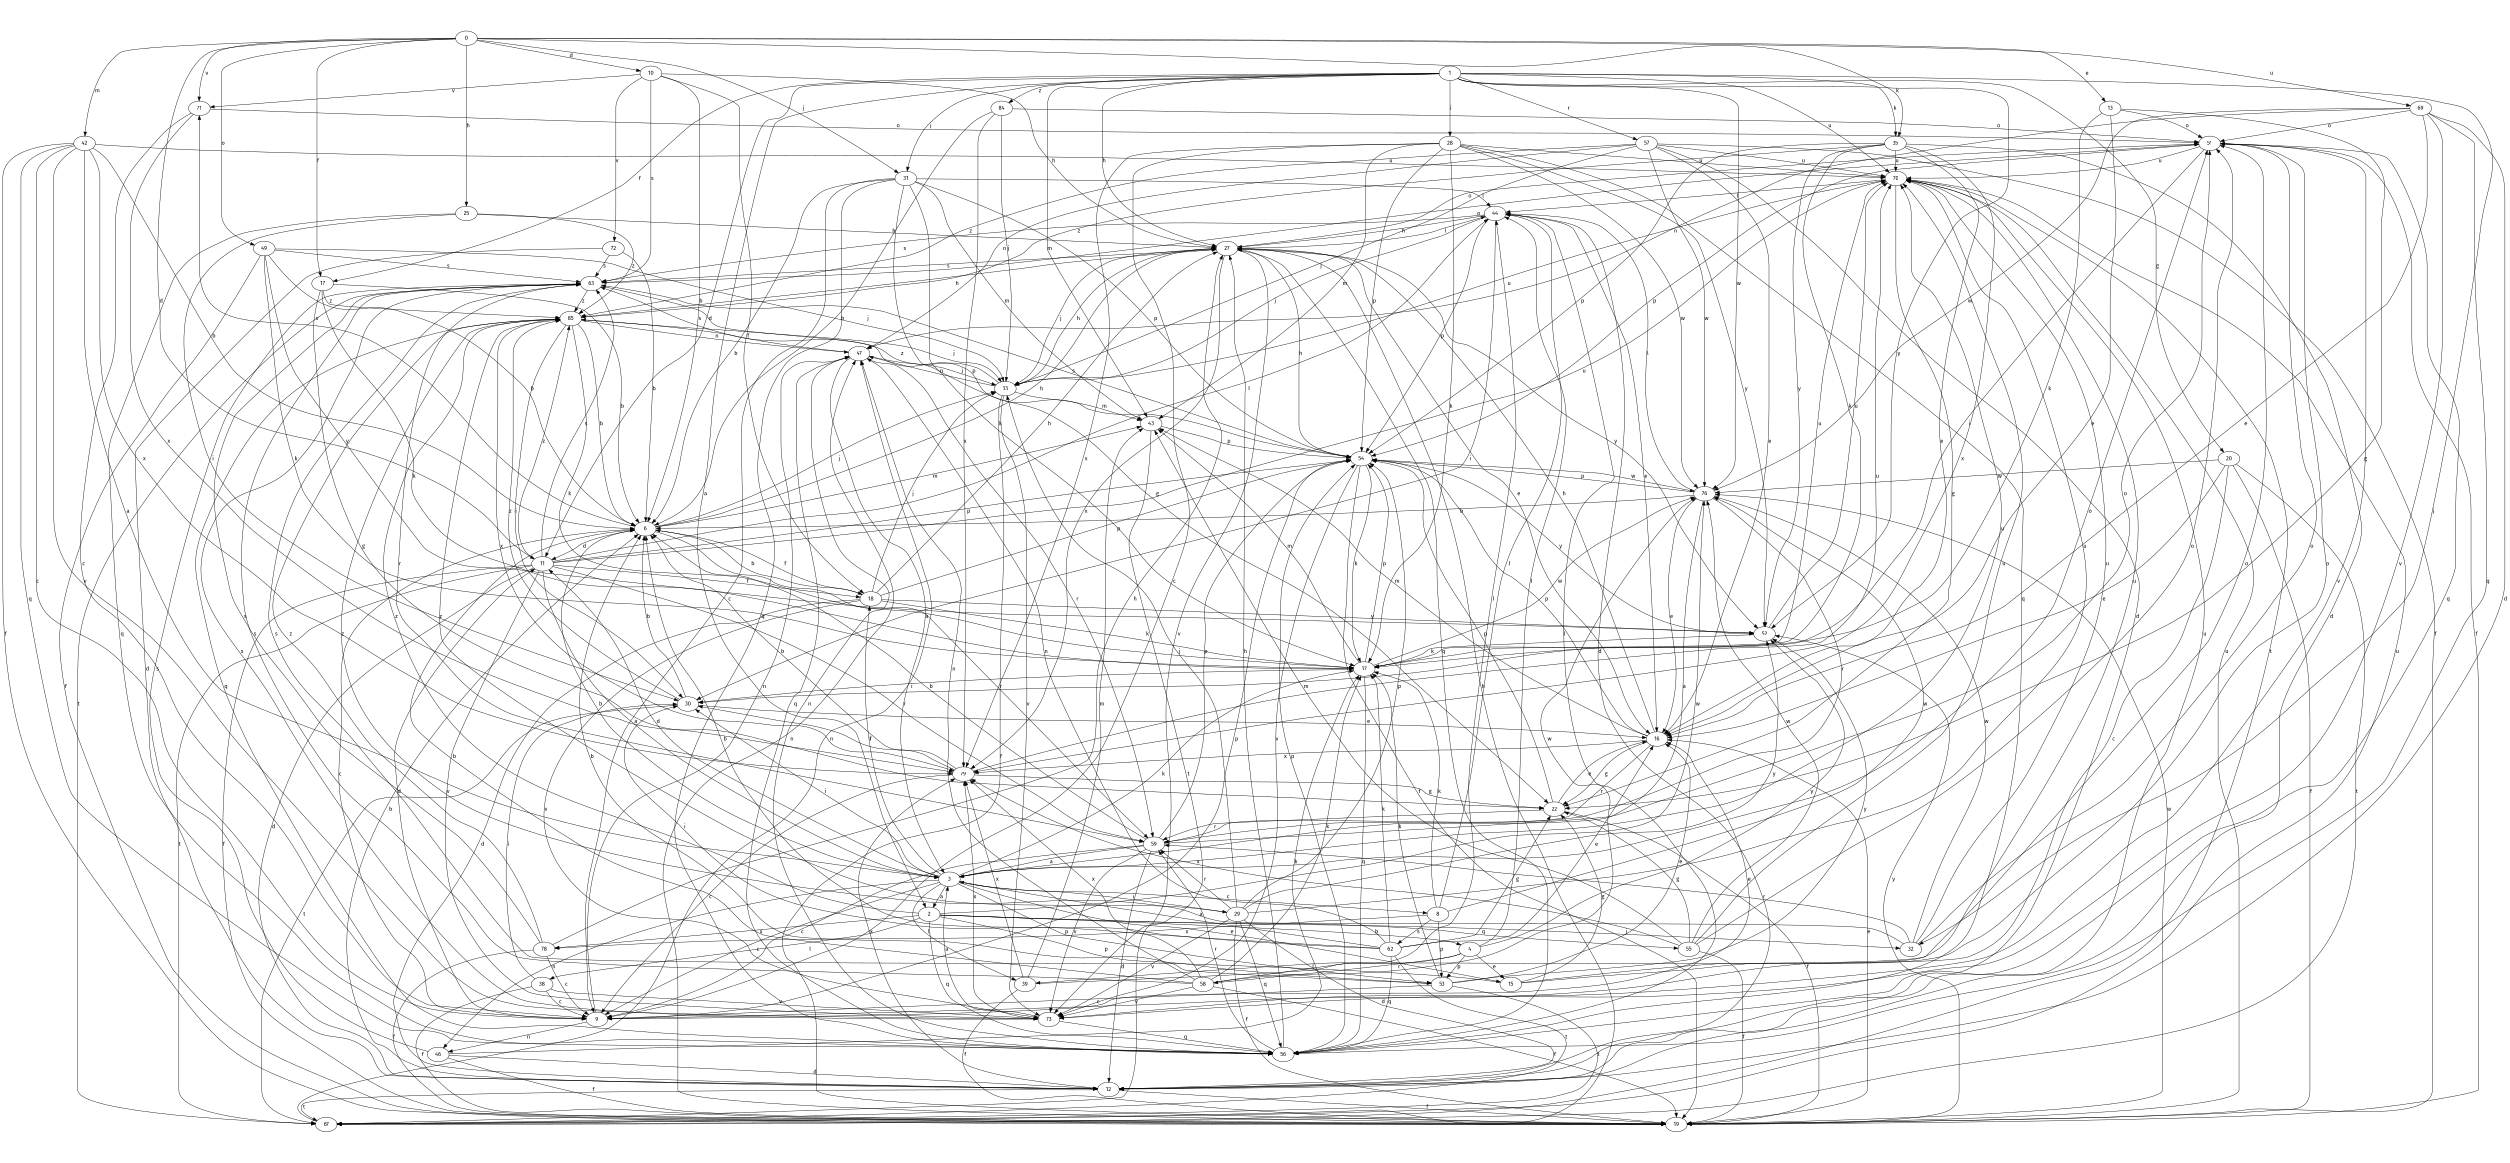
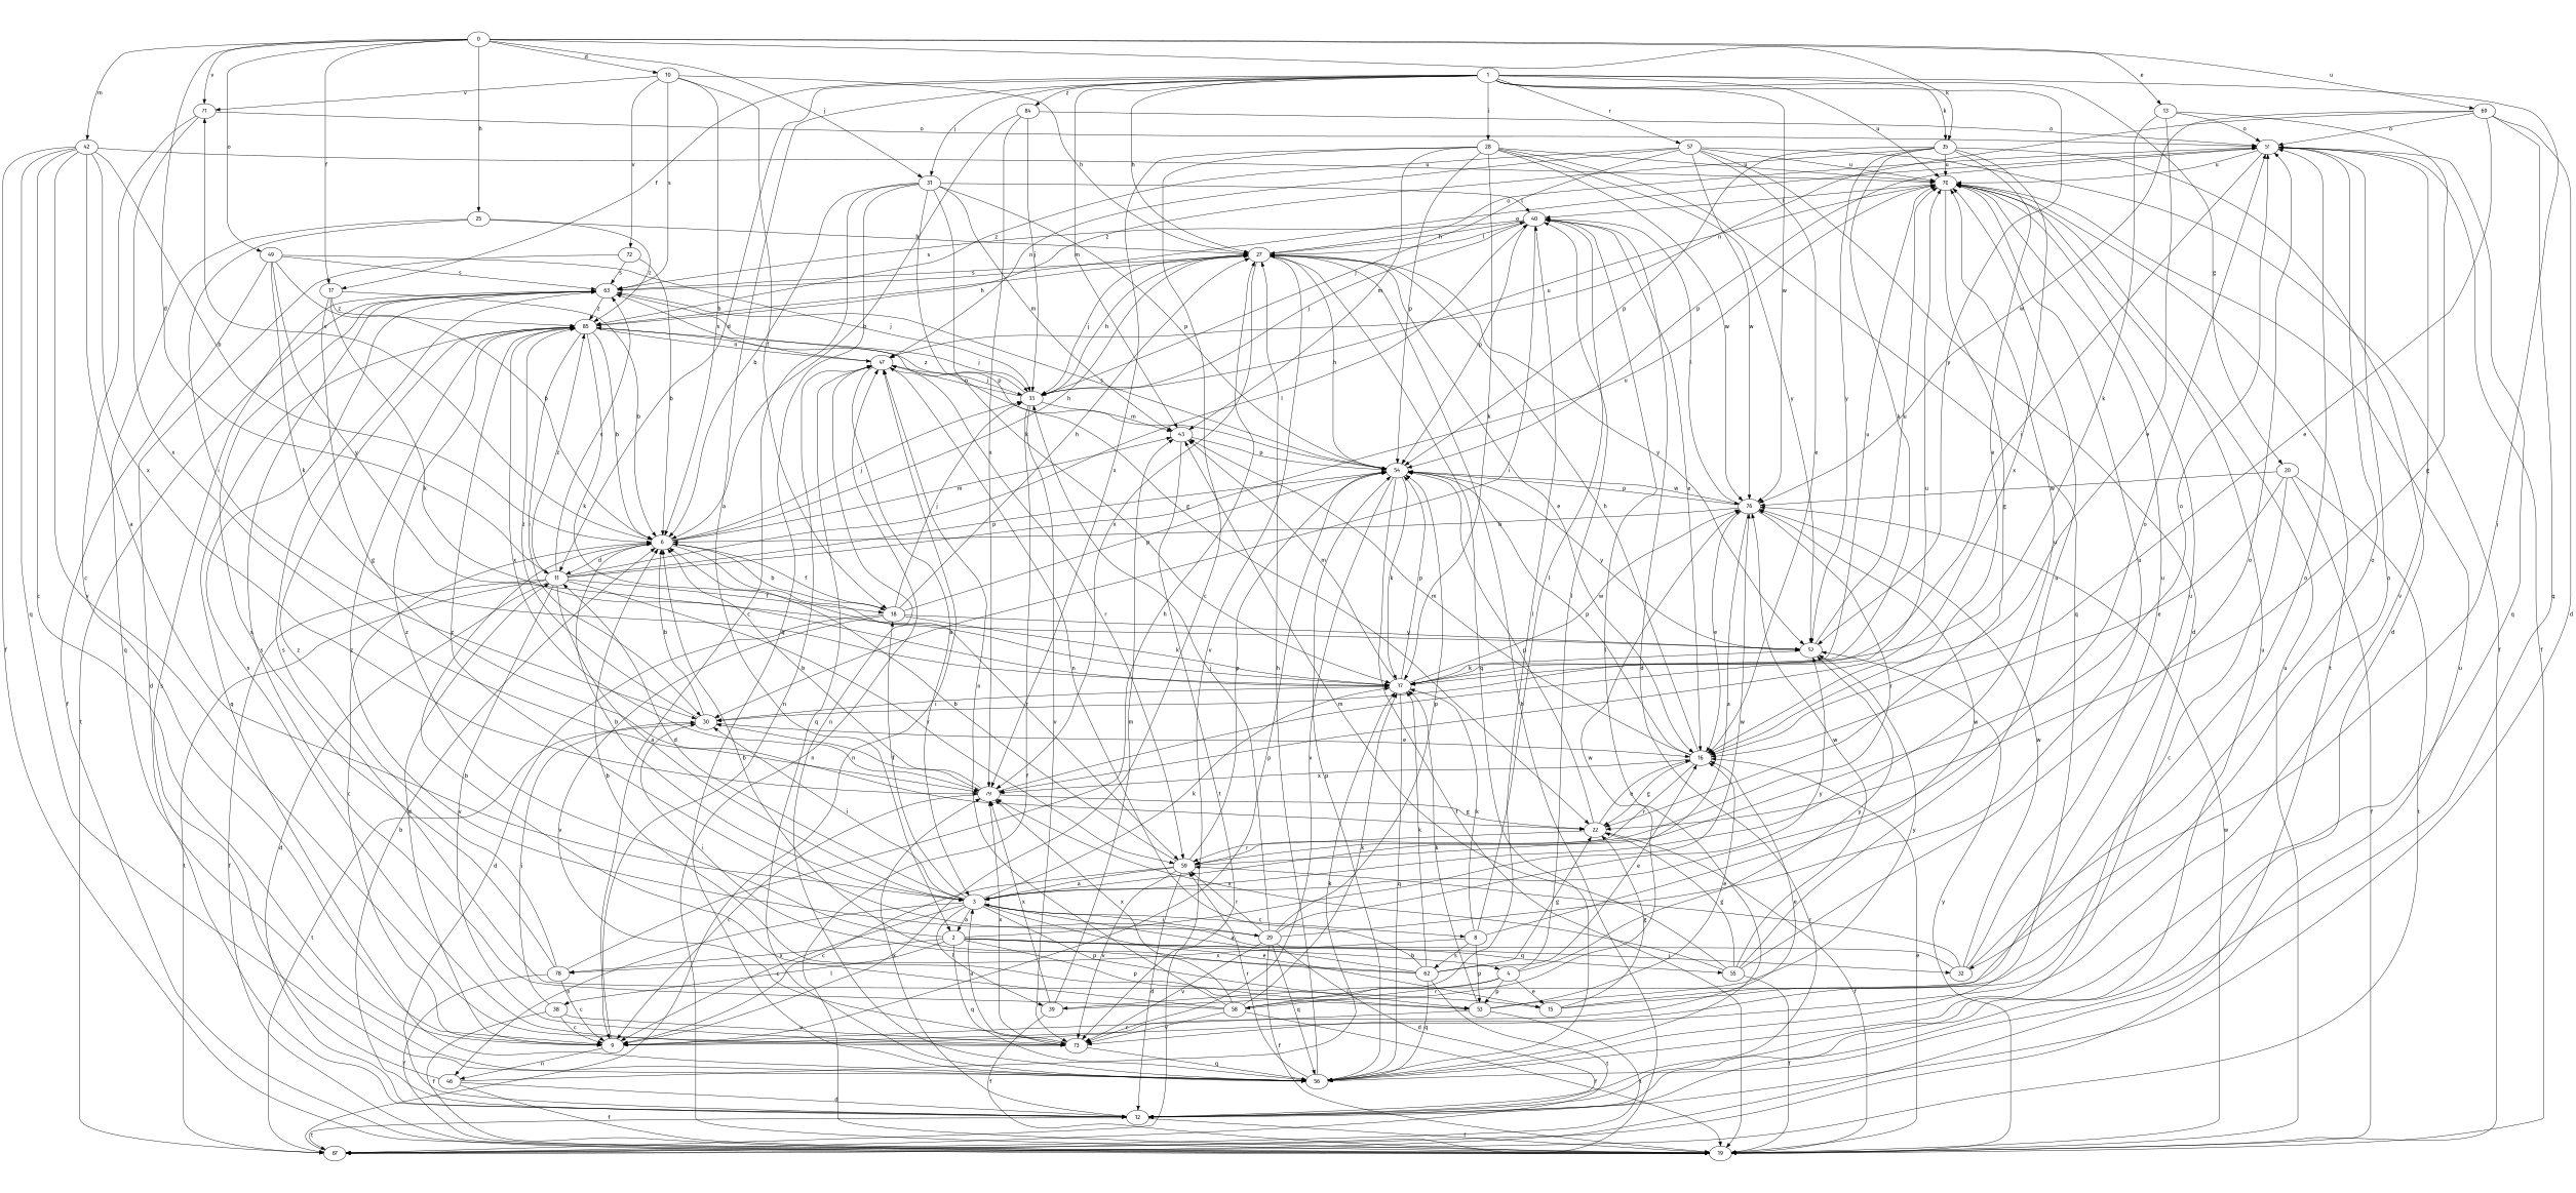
  strict digraph {
    fontname="Fira Sans"
    node [fontname="Fira Sans"]
    edge [fontname="Fira Sans"]
    0
    10
    11
    13
    17
    25
    31
    35
    42
    49
    69
    71
    27
    6
    18
    63
    72
    70
    85
    3
-   40 [label=44]
+   40
    59
    54
    12
    19
    67
    73
    37
    51
    16
    22
    56
    30
    43
    9
    n36 [label=52]
    79
    33
    76
    47
    1
    2
    20
    28
    32
    57
    84
    4
    38
    53
    55
    78
    15
    39
    58
    8
    29
    46
    62
    0 -> 10 [label=d]
    0 -> 11 [label=d]
    0 -> 13 [label=e]
    0 -> 17 [label=f]
    0 -> 25 [label=h]
    0 -> 31 [label=j]
    0 -> 35 [label=k]
    0 -> 42 [label=m]
    0 -> 49 [label=o]
    0 -> 69 [label=u]
    0 -> 71 [label=v]
    10 -> 71 [label=v]
    10 -> 27 [label=h]
    10 -> 6 [label=b]
    10 -> 18 [label=f]
    10 -> 63 [label=s]
    10 -> 72 [label=v]
    11 -> 18 [label=f]
    11 -> 63 [label=s]
    11 -> 70 [label=u]
    11 -> 85 [label=z]
    11 -> 3 [label=a]
    11 -> 40 [label=l]
    11 -> 59 [label=r]
    11 -> 54 [label=p]
    11 -> 12 [label=d]
    11 -> 19 [label=f]
    11 -> 67 [label=t]
    11 -> 73 [label=v]
    13 -> 37 [label=k]
    13 -> 51 [label=o]
    13 -> 16 [label=e]
    13 -> 22 [label=g]
    17 -> 6 [label=b]
    17 -> 85 [label=z]
    17 -> 37 [label=k]
    17 -> 22 [label=g]
    25 -> 27 [label=h]
    25 -> 85 [label=z]
    25 -> 56 [label=q]
    25 -> 30 [label=i]
    31 -> 6 [label=b]
    31 -> 40 [label=l]
    31 -> 54 [label=p]
    31 -> 37 [label=k]
    31 -> 22 [label=g]
    31 -> 56 [label=q]
    31 -> 43 [label=m]
    31 -> 9 [label=c]
    35 -> 70 [label=u]
    35 -> 85 [label=z]
    35 -> 54 [label=p]
    35 -> 12 [label=d]
    35 -> 37 [label=k]
    35 -> 16 [label=e]
    35 -> n36 [label=y]
    35 -> 79 [label=x]
    42 -> 6 [label=b]
    42 -> 70 [label=u]
    42 -> 3 [label=a]
    42 -> 19 [label=f]
    42 -> 73 [label=v]
    42 -> 56 [label=q]
    42 -> 9 [label=c]
    42 -> 79 [label=x]
    49 -> 6 [label=b]
    49 -> 63 [label=s]
    49 -> 19 [label=f]
    49 -> 37 [label=k]
    49 -> n36 [label=y]
    49 -> 33 [label=j]
    69 -> 12 [label=d]
-   69 -> 73 [label=v]
    69 -> 51 [label=o]
    69 -> 16 [label=e]
    69 -> 56 [label=q]
    69 -> 76 [label=w]
    69 -> 47 [label=n]
    71 -> 51 [label=o]
    71 -> 9 [label=c]
    71 -> 79 [label=x]
    27 -> 63 [label=s]
    27 -> 40 [label=l]
    27 -> 73 [label=v]
    27 -> 51 [label=o]
    27 -> 16 [label=e]
    27 -> 56 [label=q]
    27 -> n36 [label=y]
    27 -> 79 [label=x]
    27 -> 33 [label=j]
    6 -> 11 [label=d]
    6 -> 71 [label=v]
    6 -> 27 [label=h]
    6 -> 18 [label=f]
    6 -> 59 [label=r]
    6 -> 43 [label=m]
    6 -> 9 [label=c]
    6 -> 33 [label=j]
    18 -> 27 [label=h]
    18 -> 6 [label=b]
    18 -> 54 [label=p]
    18 -> 12 [label=d]
    18 -> 73 [label=v]
    18 -> 37 [label=k]
    18 -> n36 [label=y]
    18 -> 33 [label=j]
    63 -> 85 [label=z]
-   63 -> 59 [label=r]
    63 -> 54 [label=p]
    63 -> 67 [label=t]
    63 -> 51 [label=o]
    72 -> 6 [label=b]
    72 -> 63 [label=s]
    72 -> 12 [label=d]
    70 -> 40 [label=l]
    70 -> 67 [label=t]
    70 -> 22 [label=g]
    85 -> 27 [label=h]
    85 -> 6 [label=b]
    85 -> 37 [label=k]
    85 -> 56 [label=q]
    85 -> 30 [label=i]
    85 -> 79 [label=x]
    85 -> 33 [label=j]
    85 -> 47 [label=n]
    3 -> 11 [label=d]
    3 -> 6 [label=b]
    3 -> 18 [label=f]
    3 -> 70 [label=u]
    3 -> 37 [label=k]
    3 -> 51 [label=o]
    3 -> 30 [label=i]
    3 -> 9 [label=c]
    3 -> 2 [label=a]
    3 -> 53 [label=p]
    3 -> 15 [label=e]
    3 -> 39 [label=l]
    3 -> 8 [label=c]
    3 -> 29 [label=i]
    3 -> 46 [label=n]
    40 -> 27 [label=h]
    40 -> 63 [label=s]
    40 -> 54 [label=p]
    40 -> 12 [label=d]
    40 -> 16 [label=e]
    40 -> 30 [label=i]
    40 -> 33 [label=j]
    59 -> 6 [label=b]
    59 -> 3 [label=a]
    59 -> 54 [label=p]
    59 -> 12 [label=d]
    59 -> 73 [label=v]
    59 -> 51 [label=o]
    59 -> 9 [label=c]
    54 -> 27 [label=h]
    54 -> 63 [label=s]
    54 -> 19 [label=f]
    54 -> 73 [label=v]
    54 -> 37 [label=k]
    54 -> n36 [label=y]
    54 -> 76 [label=w]
    12 -> 6 [label=b]
    12 -> 70 [label=u]
    12 -> 19 [label=f]
    12 -> 67 [label=t]
    12 -> 79 [label=x]
    19 -> 70 [label=u]
    19 -> 16 [label=e]
    19 -> n36 [label=y]
    19 -> 76 [label=w]
    19 -> 47 [label=n]
    67 -> 27 [label=h]
    67 -> 70 [label=u]
    67 -> 47 [label=n]
    73 -> 63 [label=s]
    73 -> 3 [label=a]
    73 -> 56 [label=q]
    73 -> 79 [label=x]
    37 -> 70 [label=u]
    37 -> 54 [label=p]
    37 -> 56 [label=q]
    37 -> 30 [label=i]
    37 -> 43 [label=m]
    37 -> 76 [label=w]
    51 -> 70 [label=u]
    51 -> 54 [label=p]
    51 -> 19 [label=f]
    51 -> 73 [label=v]
    51 -> 56 [label=q]
    51 -> 30 [label=i]
    16 -> 27 [label=h]
    16 -> 59 [label=r]
    16 -> 54 [label=p]
    16 -> 22 [label=g]
    16 -> 43 [label=m]
    16 -> 79 [label=x]
    22 -> 59 [label=r]
    22 -> 54 [label=p]
    22 -> 19 [label=f]
    22 -> 16 [label=e]
    56 -> 27 [label=h]
    56 -> 40 [label=l]
    56 -> 59 [label=r]
    56 -> 54 [label=p]
    56 -> 47 [label=n]
    30 -> 6 [label=b]
    30 -> 85 [label=z]
    30 -> 67 [label=t]
    30 -> 16 [label=e]
    43 -> 54 [label=p]
    43 -> 67 [label=t]
    9 -> 11 [label=d]
    9 -> 54 [label=p]
    9 -> 16 [label=e]
    9 -> 47 [label=n]
    9 -> 46 [label=n]
    n36 -> 70 [label=u]
    n36 -> 37 [label=k]
    79 -> 6 [label=b]
    79 -> 70 [label=u]
    79 -> 22 [label=g]
    79 -> 30 [label=i]
    79 -> 9 [label=c]
    33 -> 27 [label=h]
    33 -> 70 [label=u]
    33 -> 85 [label=z]
    33 -> 19 [label=f]
    33 -> 73 [label=v]
    33 -> 43 [label=m]
    33 -> 47 [label=n]
    76 -> 6 [label=b]
    76 -> 3 [label=a]
    76 -> 40 [label=l]
    76 -> 59 [label=r]
    76 -> 54 [label=p]
    76 -> 16 [label=e]
    47 -> 63 [label=s]
    47 -> 3 [label=a]
    47 -> 59 [label=r]
    47 -> 56 [label=q]
    47 -> 33 [label=j]
    1 -> 11 [label=d]
    1 -> 17 [label=f]
    1 -> 31 [label=j]
    1 -> 35 [label=k]
    1 -> 27 [label=h]
    1 -> 70 [label=u]
    1 -> 43 [label=m]
    1 -> n36 [label=y]
    1 -> 76 [label=w]
    1 -> 2 [label=a]
    1 -> 20 [label=g]
    1 -> 28 [label=i]
    1 -> 32 [label=j]
    1 -> 57 [label=r]
    1 -> 84 [label=z]
    2 -> 85 [label=z]
    2 -> 56 [label=q]
    2 -> 76 [label=w]
    2 -> 32 [label=j]
    2 -> 4 [label=b]
    2 -> 38 [label=l]
    2 -> 53 [label=p]
    2 -> 55 [label=q]
    2 -> 78 [label=x]
    20 -> 19 [label=f]
    20 -> 67 [label=t]
    20 -> 16 [label=e]
    20 -> 9 [label=c]
    20 -> 76 [label=w]
    28 -> 70 [label=u]
    28 -> 54 [label=p]
    28 -> 37 [label=k]
    28 -> 56 [label=q]
    28 -> 43 [label=m]
    28 -> 9 [label=c]
    28 -> n36 [label=y]
    28 -> 79 [label=x]
    28 -> 76 [label=w]
    32 -> 70 [label=u]
    32 -> 85 [label=z]
    32 -> 59 [label=r]
    32 -> 51 [label=o]
    32 -> 76 [label=w]
    57 -> 70 [label=u]
    57 -> 85 [label=z]
    57 -> 12 [label=d]
    57 -> 19 [label=f]
    57 -> 16 [label=e]
    57 -> 33 [label=j]
    57 -> 76 [label=w]
    57 -> 47 [label=n]
    84 -> 6 [label=b]
    84 -> 51 [label=o]
    84 -> 79 [label=x]
    84 -> 33 [label=j]
    4 -> 40 [label=l]
    4 -> n36 [label=y]
    4 -> 53 [label=p]
    4 -> 15 [label=e]
    4 -> 39 [label=l]
    4 -> 58 [label=r]
    38 -> 19 [label=f]
    38 -> 73 [label=v]
    38 -> 30 [label=i]
    38 -> 9 [label=c]
    53 -> 6 [label=b]
    53 -> 67 [label=t]
    53 -> 37 [label=k]
    53 -> 16 [label=e]
    53 -> 9 [label=c]
    53 -> n36 [label=y]
    55 -> 70 [label=u]
    55 -> 19 [label=f]
    55 -> 51 [label=o]
    55 -> 22 [label=g]
    55 -> 43 [label=m]
    55 -> 79 [label=x]
    55 -> 76 [label=w]
    78 -> 27 [label=h]
    78 -> 63 [label=s]
    78 -> 85 [label=z]
    78 -> 19 [label=f]
    78 -> 9 [label=c]
    15 -> 63 [label=s]
    15 -> 70 [label=u]
    15 -> 51 [label=o]
    15 -> 22 [label=g]
    39 -> 19 [label=f]
    39 -> 51 [label=o]
    39 -> 43 [label=m]
    39 -> 79 [label=x]
    58 -> 6 [label=b]
    58 -> 63 [label=s]
    58 -> 40 [label=l]
    58 -> 19 [label=f]
    58 -> 73 [label=v]
    58 -> 37 [label=k]
    58 -> 79 [label=x]
    58 -> 76 [label=w]
    58 -> 47 [label=n]
    8 -> 40 [label=l]
    8 -> 37 [label=k]
    8 -> 76 [label=w]
    8 -> 53 [label=p]
    8 -> 78 [label=x]
    8 -> 62 [label=s]
    29 -> 70 [label=u]
    29 -> 85 [label=z]
    29 -> 59 [label=r]
    29 -> 54 [label=p]
    29 -> 12 [label=d]
    29 -> 19 [label=f]
    29 -> 73 [label=v]
    29 -> 56 [label=q]
    29 -> n36 [label=y]
    29 -> 33 [label=j]
    46 -> 63 [label=s]
    46 -> 12 [label=d]
    46 -> 19 [label=f]
    46 -> 37 [label=k]
    62 -> 6 [label=b]
    62 -> 3 [label=a]
    62 -> 67 [label=t]
    62 -> 37 [label=k]
    62 -> 16 [label=e]
    62 -> 22 [label=g]
    62 -> 56 [label=q]
    62 -> 30 [label=i]
    62 -> 47 [label=n]
  }
